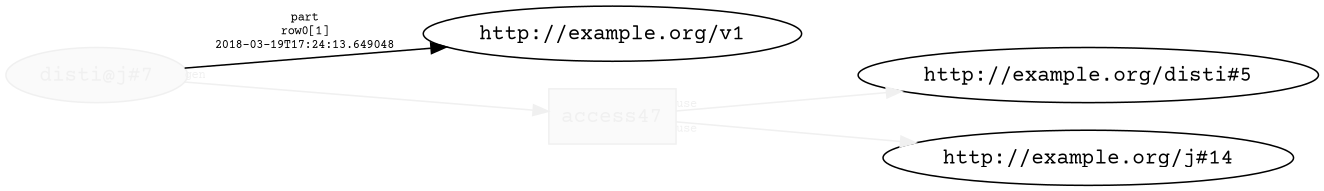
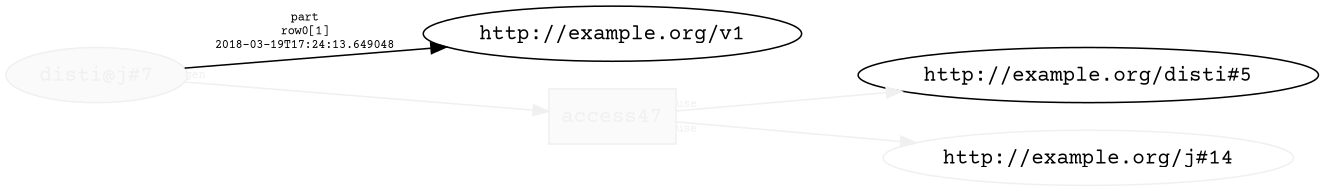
  digraph {
    rankdir=LR
    fontname="Courier Prime"
    node [fontname="Courier Prime"]
    edge [rotation=20 fontname="Courier Prime" color="#F0F0F0" fontcolor="#F0F0F0" labelangle=60.0 labeldistance=1.5 labelfontsize=8 taillabel=use]
    n1 [color="#F0F0F0" fillcolor="#FAFAFA" fontcolor="#F0F0F0" label="disti@j#7" style=filled]
    "http://example.org/v1"
    n3 [color="#F0F0F0" fillcolor="#FAFAFA" fontcolor="#F0F0F0" label=access47 shape=polygon sides=4 style=filled]
    "http://example.org/disti#5"
-   "http://example.org/j#14"
+   "http://example.org/j#14" [color="#F0F0F0"]
    n1 -> "http://example.org/v1" [angle=60.0 distance=1.5 fontsize=8 label="part\nrow0[1]\n2018-03-19T17:24:13.649048" color="" fontcolor="" labelangle="" labeldistance="" labelfontsize="" taillabel=""]
    n1 -> n3 [taillabel=gen]
    n3 -> "http://example.org/disti#5"
    n3 -> "http://example.org/j#14"
  }
